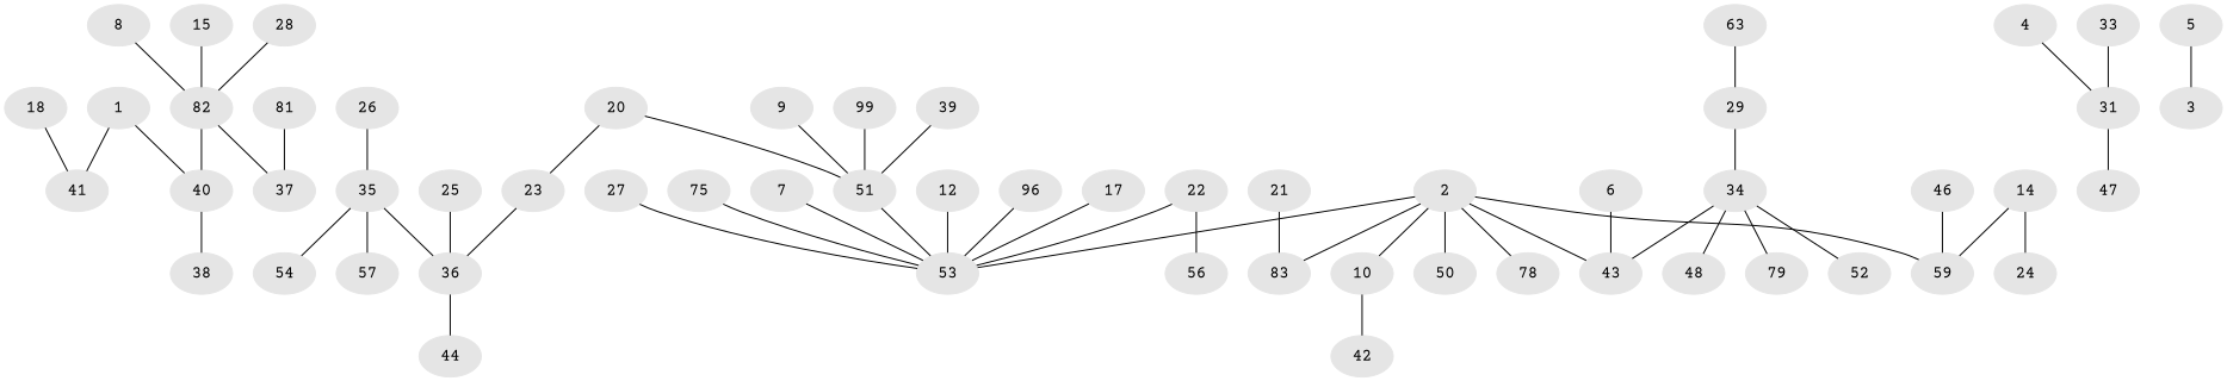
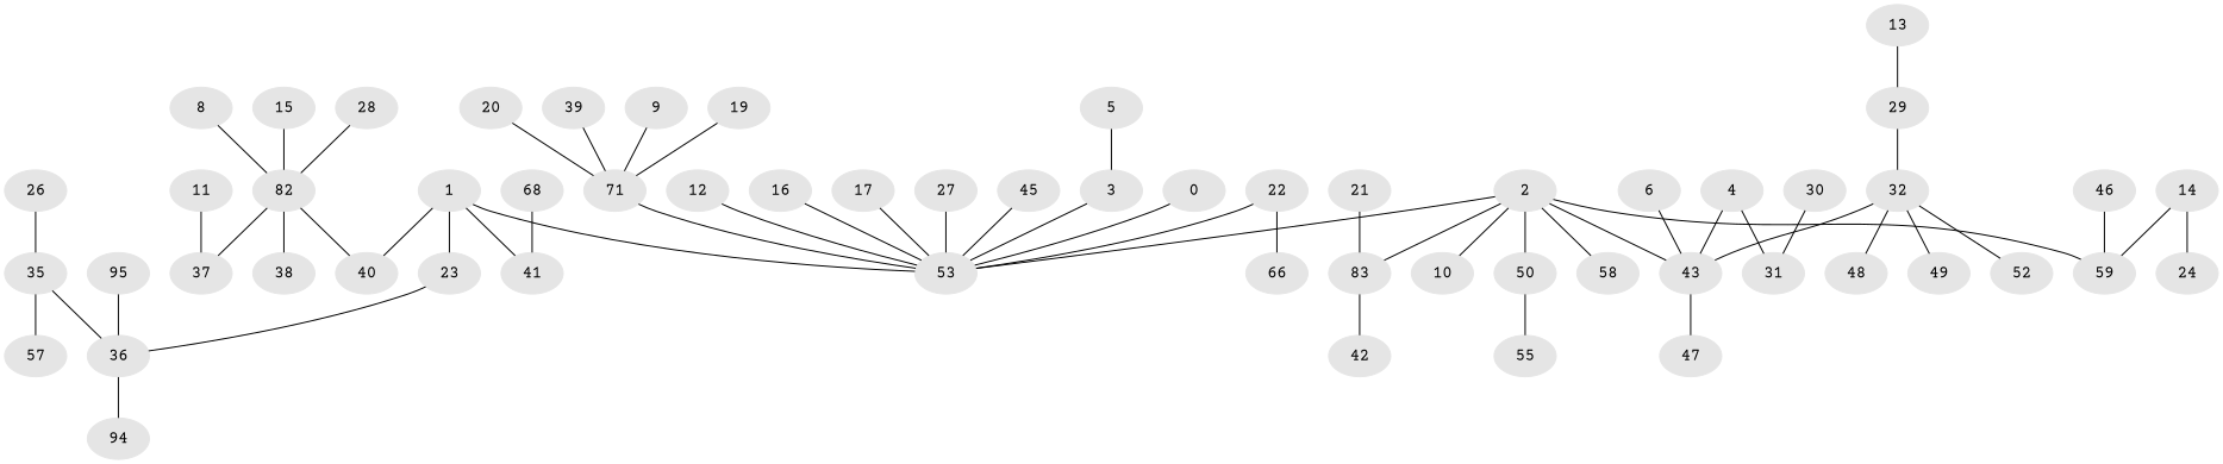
  graph {
    fontname="Courier Prime"
    node [color=gray90 fontname="Courier Prime" style=filled]
    edge [fontname="Courier Prime" weight=1.0]
    1
    23
    40
    41
    53
    36
    2
    10
    n9 [label=83]
    43
    50
-   58 [label=78]
+   58
    59
    42
    47
+   55
    3
    4
    31
    5
    6
-   7
+   7 [label=0]
    n23 [label=82]
    8
    37
    38
    9
-   51
-   11 [label=81]
+   51 [label=71]
+   11
    12
-   13 [label=63]
+   13
    29
-   34
+   34 [label=32]
    14
    24
    15
-   16 [label=96]
+   16
    17
-   18
-   19 [label=99]
+   18 [label=68]
+   19
    20
    21
    22
-   56
-   44
-   25
+   56 [label=66]
+   44 [label=94]
+   25 [label=95]
    26
    35
-   54
    57
    27
    28
    48
-   49 [label=79]
+   49
    52
-   30 [label=33]
+   30
    39
-   45 [label=75]
+   45
    46
-   20 -- 23
+   1 -- 23
    1 -- 40
    1 -- 41
+   1 -- 53
    23 -- 36
    36 -- 44
    2 -- 53
    2 -- 10
    2 -- n9
    2 -- 43
    2 -- 50
    2 -- 58
    2 -- 59
-   10 -- 42
-   31 -- 47
+   n9 -- 42
+   43 -- 47
+   50 -- 55
+   3 -- 53
+   4 -- 43
    4 -- 31
    5 -- 3
    6 -- 43
    7 -- 53
    n23 -- 40
    n23 -- 37
-   40 -- 38
+   n23 -- 38
    8 -- n23
    9 -- 51
    51 -- 53
    11 -- 37
    12 -- 53
    13 -- 29
    29 -- 34
    34 -- 43
    34 -- 48
    34 -- 49
    34 -- 52
    14 -- 59
    14 -- 24
    15 -- n23
    16 -- 53
    17 -- 53
    18 -- 41
    19 -- 51
    20 -- 51
    21 -- n9
    22 -- 53
    22 -- 56
    25 -- 36
    26 -- 35
    35 -- 36
-   35 -- 54
    35 -- 57
    27 -- 53
    28 -- n23
    30 -- 31
    39 -- 51
    45 -- 53
    46 -- 59
  }
